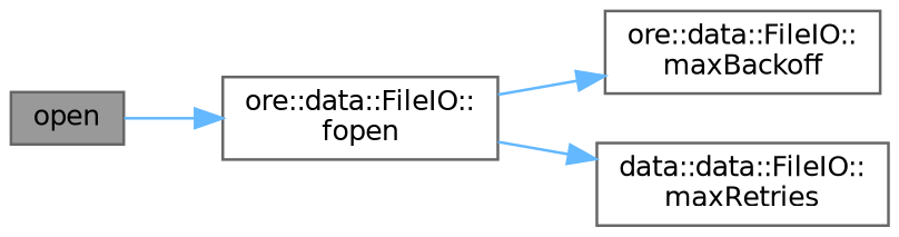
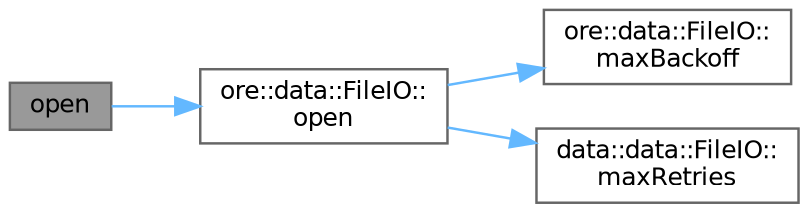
  digraph {
    rankdir=LR
    node [color=grey40 fillcolor=white fontname=Helvetica fontsize=10 shape=box style=filled]
    edge [color=steelblue1 fontname=Helvetica fontsize=10 labelfontname=Helvetica labelfontsize=10 style=solid]
    n1 [color=gray40 fillcolor=grey60 fontcolor=black height=0.2 label=open width=0.4]
-   n2 [height=0.2 label="ore::data::FileIO::\lfopen" width=0.4]
+   n2 [height=0.2 label="ore::data::FileIO::\lopen" width=0.4]
    n3 [height=0.2 label="ore::data::FileIO::\lmaxBackoff" width=0.4]
    n4 [height=0.2 label="data::data::FileIO::\lmaxRetries" width=0.4]
    n1 -> n2
    n2 -> n3
    n2 -> n4
  }
